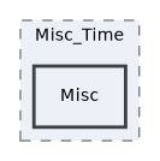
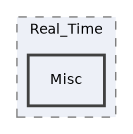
  digraph {
    compound=true
    n1 [color=grey25 fillcolor="#edf0f7" fontname=Helvetica fontsize=10 label=Misc shape=box style="filled,bold,"]
    subgraph cluster_1 {
      bgcolor="#edf0f7"
      fontname=Helvetica
      fontsize=10
-     label=Misc_Time
+     label=Real_Time
      pencolor=grey50
      style="filled,dashed,"
      n1
    }
  }
